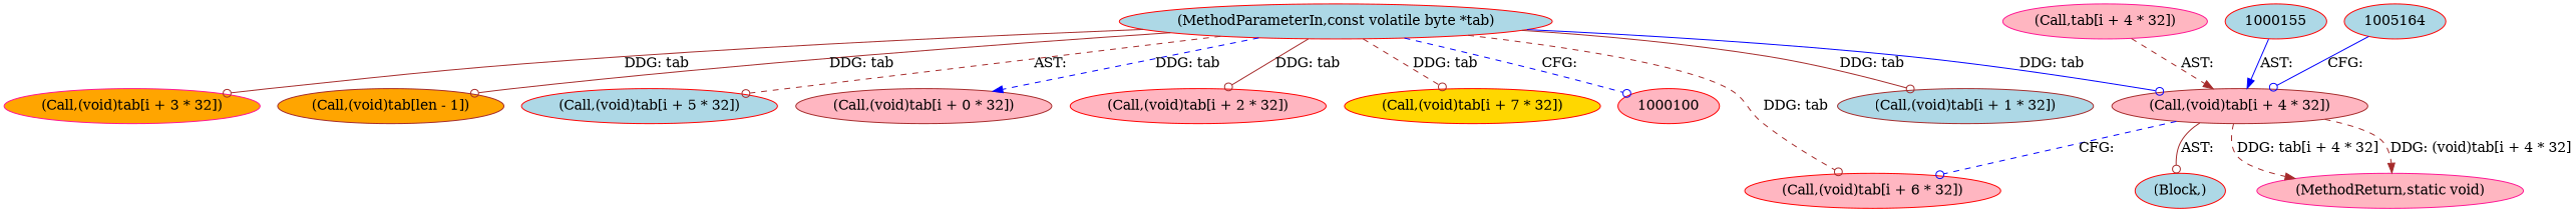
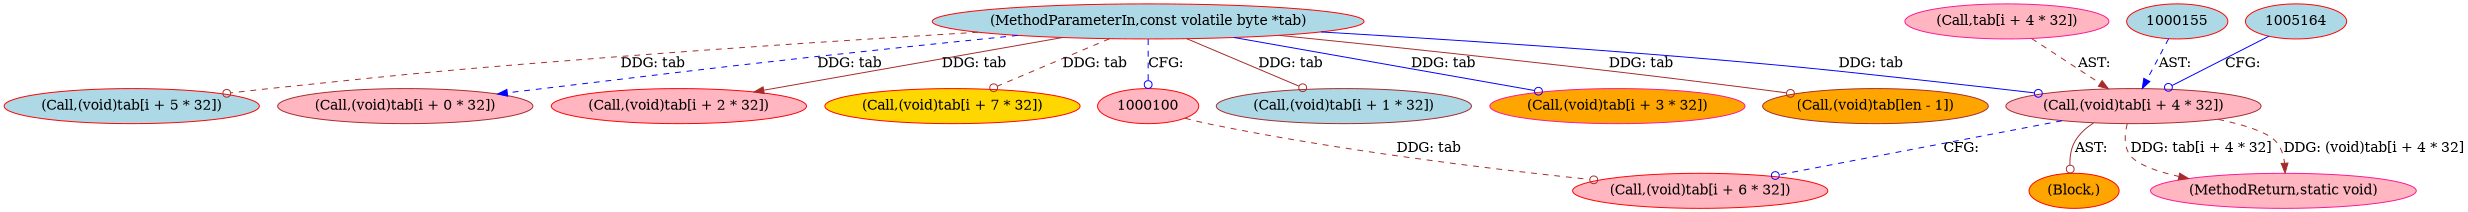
  digraph {
    node [color=red fillcolor=lightpink style=filled]
    edge [arrowhead=odot color=brown style=dashed]
    n1 [color=brown label="(Call,(void)tab[i + 4 * 32])"]
    n2 [color=deeppink label="(MethodReturn,static void)"]
-   n3 [fillcolor=lightblue label="(Block,)"]
+   n3 [fillcolor=orange label="(Block,)"]
    n4 [label="(Call,(void)tab[i + 6 * 32])"]
    n5 [color=deeppink label="(Call,tab[i + 4 * 32])"]
    n6 [fillcolor=lightblue label="(MethodParameterIn,const volatile byte *tab)"]
    n7 [color=brown fillcolor=lightblue label="(Call,(void)tab[i + 1 * 32])"]
    n8 [color=deeppink fillcolor=orange label="(Call,(void)tab[i + 3 * 32])"]
    n9 [color=brown fillcolor=orange label="(Call,(void)tab[len - 1])"]
    n10 [fillcolor=lightblue label="(Call,(void)tab[i + 5 * 32])"]
    n11 [color=brown label="(Call,(void)tab[i + 0 * 32])"]
    n12 [label="(Call,(void)tab[i + 2 * 32])"]
    n13 [fillcolor=gold label="(Call,(void)tab[i + 7 * 32])"]
    1000100
    1000155 [fillcolor=lightblue]
    n16 [fillcolor=lightblue label=1005164]
    n1 -> n2 [arrowhead=normal label="DDG: (void)tab[i + 4 * 32]"]
    n1 -> n2 [arrowhead=normal label="DDG: tab[i + 4 * 32]"]
    n1 -> n3 [label="AST: " style=solid]
    n1 -> n4 [color=blue label="CFG: "]
    n5 -> n1 [arrowhead=normal label="AST: "]
    n6 -> n1 [color=blue label="DDG: tab" style=solid]
-   n6 -> n4 [label="DDG: tab"]
+   1000100 -> n4 [label="DDG: tab"]
    n6 -> n7 [label="DDG: tab" style=solid]
-   n6 -> n8 [label="DDG: tab" style=solid]
+   n6 -> n8 [color=blue label="DDG: tab" style=solid]
    n6 -> n9 [label="DDG: tab" style=solid]
-   n6 -> n10 [label="AST: "]
+   n6 -> n10 [label="DDG: tab"]
    n6 -> n11 [arrowhead=normal color=blue label="DDG: tab"]
-   n6 -> n12 [label="DDG: tab" style=solid]
+   n6 -> n12 [arrowhead=normal label="DDG: tab" style=solid]
    n6 -> n13 [label="DDG: tab"]
    n6 -> 1000100 [color=blue label="CFG: "]
-   1000155 -> n1 [arrowhead=normal color=blue label="AST: " style=solid]
+   1000155 -> n1 [arrowhead=normal color=blue label="AST: "]
    n16 -> n1 [color=blue label="CFG: " style=solid]
  }
